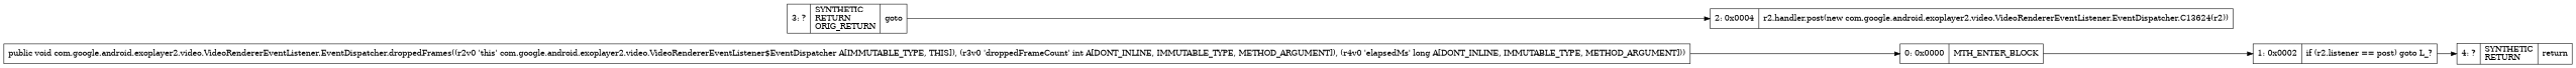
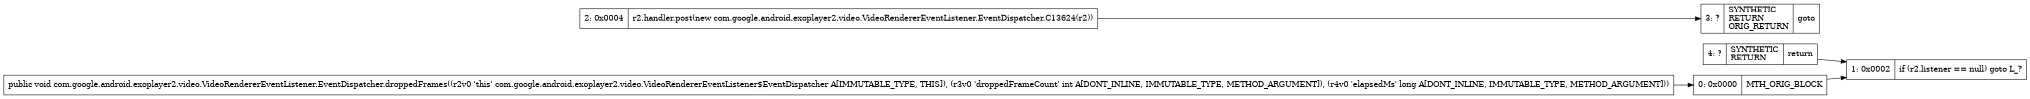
  digraph {
    rankdir=LR
    node [shape=record]
-   n1 [label="{0\:\ 0x0000|MTH_ENTER_BLOCK\l}"]
-   n2 [label="{1\:\ 0x0002|if (r2.listener == post) goto L_?\l}"]
+   n1 [label="{0\:\ 0x0000|MTH_ORIG_BLOCK\l}"]
+   n2 [label="{1\:\ 0x0002|if (r2.listener == null) goto L_?\l}"]
    n3 [label="{4\:\ ?|SYNTHETIC\lRETURN\l|return\l}"]
    n4 [label="{2\:\ 0x0004|r2.handler.post(new com.google.android.exoplayer2.video.VideoRendererEventListener.EventDispatcher.C13624(r2))\l}"]
    n5 [label="{3\:\ ?|SYNTHETIC\lRETURN\lORIG_RETURN\l|goto\l}"]
    n6 [label="{public void com.google.android.exoplayer2.video.VideoRendererEventListener.EventDispatcher.droppedFrames((r2v0 'this' com.google.android.exoplayer2.video.VideoRendererEventListener$EventDispatcher A[IMMUTABLE_TYPE, THIS]), (r3v0 'droppedFrameCount' int A[DONT_INLINE, IMMUTABLE_TYPE, METHOD_ARGUMENT]), (r4v0 'elapsedMs' long A[DONT_INLINE, IMMUTABLE_TYPE, METHOD_ARGUMENT])) }"]
    n1 -> n2
-   n2 -> n3
-   n5 -> n4
+   n3 -> n2
+   n4 -> n5
    n6 -> n1
  }
